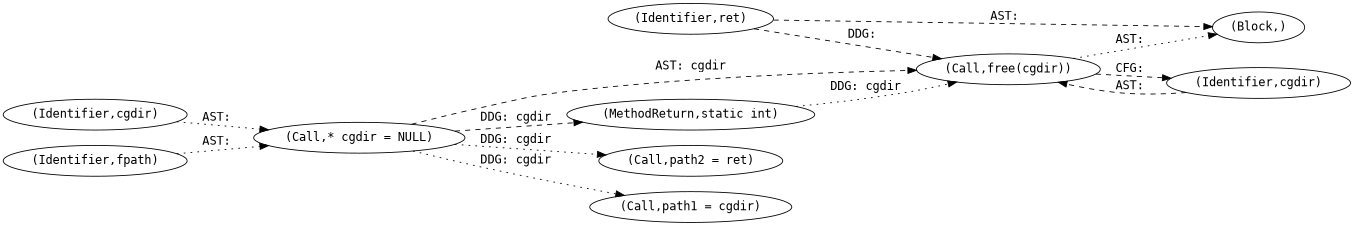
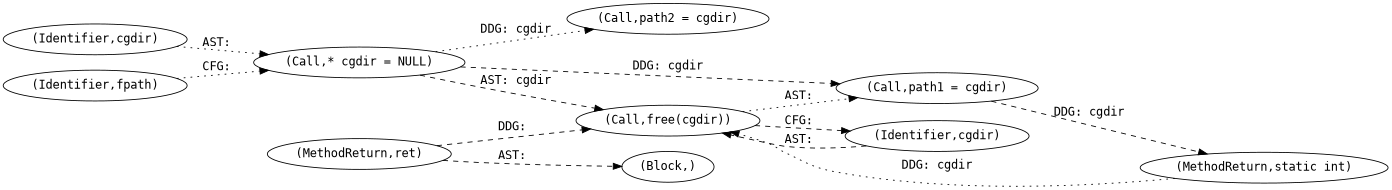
  digraph {
    fontname="DejaVu Sans Mono"
    rankdir=LR
    node [fontname="DejaVu Sans Mono"]
    edge [fontname="DejaVu Sans Mono" style=dashed]
    n1 [label="(Call,free(cgdir))"]
    n2 [label="(Block,)"]
    n3 [label="(Identifier,cgdir)"]
    n4 [label="(MethodReturn,static int)"]
    n5 [label="(Call,* cgdir = NULL)"]
-   n6 [label="(Call,path2 = ret)"]
+   n6 [label="(Call,path2 = cgdir)"]
    n7 [label="(Call,path1 = cgdir)"]
    n8 [label="(Identifier,cgdir)"]
    n9 [label="(Identifier,fpath)"]
-   n10 [label="(Identifier,ret)"]
-   n1 -> n2 [label="AST: " style=dotted]
+   n10 [label="(MethodReturn,ret)"]
+   n1 -> n7 [label="AST: " style=dotted]
    n1 -> n3 [label="CFG: "]
    n3 -> n1 [label="AST: "]
    n4 -> n1 [label="DDG: cgdir" style=dotted]
    n5 -> n1 [label="AST: cgdir"]
-   n5 -> n4 [label="DDG: cgdir"]
+   n7 -> n4 [label="DDG: cgdir"]
    n5 -> n6 [label="DDG: cgdir" style=dotted]
-   n5 -> n7 [label="DDG: cgdir" style=dotted]
+   n5 -> n7 [label="DDG: cgdir"]
    n8 -> n5 [label="AST: " style=dotted]
-   n9 -> n5 [label="AST: " style=dotted]
+   n9 -> n5 [label="CFG: " style=dotted]
    n10 -> n1 [label="DDG: "]
    n10 -> n2 [label="AST: "]
  }
